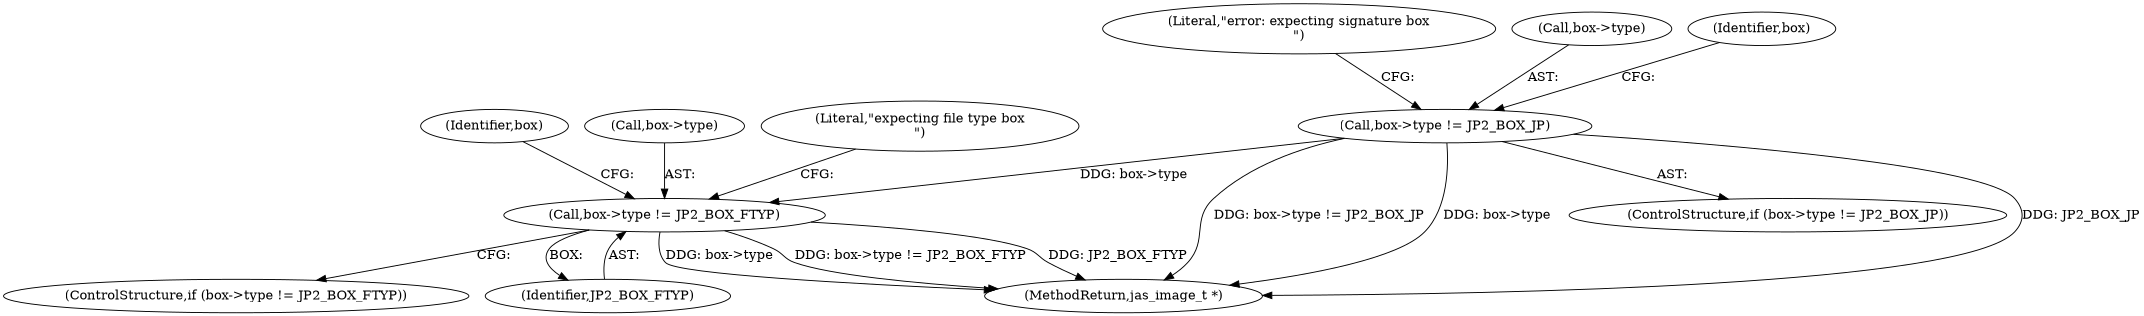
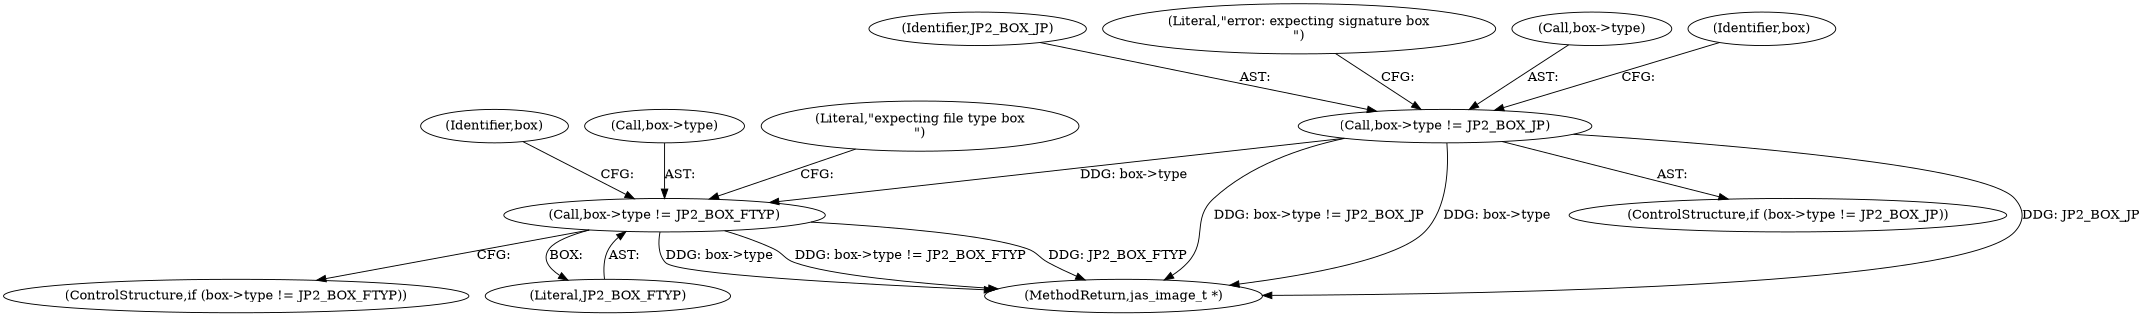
  digraph {
    n1 [label="(Call,box->type != JP2_BOX_JP)"]
    n2 [label="(Call,box->type != JP2_BOX_FTYP)"]
    n3 [label="(ControlStructure,if (box->type != JP2_BOX_JP))"]
    n4 [label="(MethodReturn,jas_image_t *)"]
    n5 [label="(ControlStructure,if (box->type != JP2_BOX_FTYP))"]
-   n6 [label="(Identifier,JP2_BOX_FTYP)"]
+   n6 [label="(Literal,JP2_BOX_FTYP)"]
+   n7 [label="(Identifier,JP2_BOX_JP)"]
    n8 [label="(Identifier,box)"]
    n9 [label="(Call,box->type)"]
    n10 [label="(Literal,\"error: expecting signature box\n\")"]
    n11 [label="(Call,box->type)"]
    n12 [label="(Literal,\"expecting file type box\n\")"]
    n13 [label="(Identifier,box)"]
    n1 -> n2 [label="DDG: box->type"]
    n1 -> n3 [label="AST: "]
    n1 -> n4 [label="DDG: JP2_BOX_JP"]
    n1 -> n4 [label="DDG: box->type != JP2_BOX_JP"]
    n1 -> n4 [label="DDG: box->type"]
    n2 -> n4 [label="DDG: box->type"]
    n2 -> n4 [label="DDG: box->type != JP2_BOX_FTYP"]
    n2 -> n4 [label="DDG: JP2_BOX_FTYP"]
    n2 -> n5 [label="CFG: "]
    n2 -> n6 [label="BOX: "]
    n6 -> n2 [label="AST: "]
+   n7 -> n1 [label="AST: "]
    n8 -> n2 [label="CFG: "]
    n9 -> n2 [label="AST: "]
    n10 -> n1 [label="CFG: "]
    n11 -> n1 [label="AST: "]
    n12 -> n2 [label="CFG: "]
    n13 -> n1 [label="CFG: "]
  }
